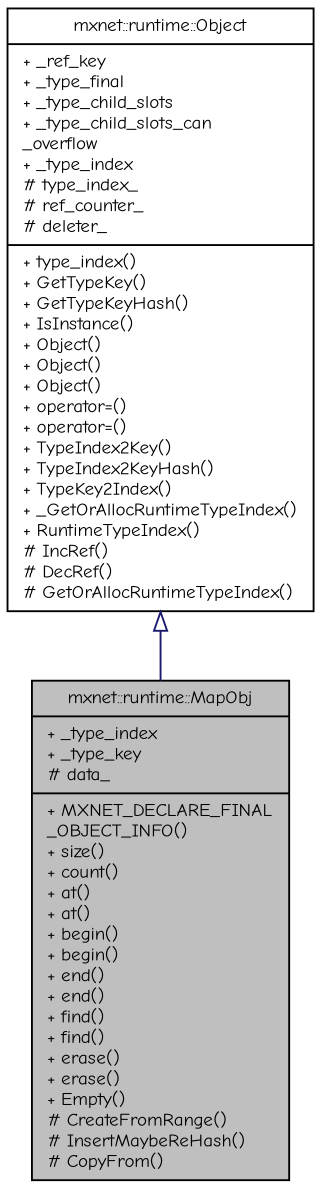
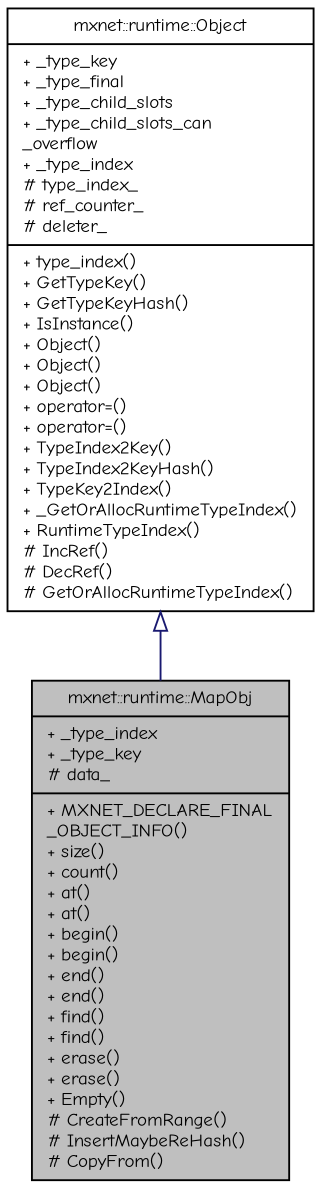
  digraph {
    fontname="Comic Neue"
    node [color=black fontname="Comic Neue" fontsize=10 shape=record style=filled]
    n1 [fillcolor=grey75 fontcolor=black height=0.2 label="{mxnet::runtime::MapObj\n|+ _type_index\l+ _type_key\l# data_\l|+ MXNET_DECLARE_FINAL\l_OBJECT_INFO()\l+ size()\l+ count()\l+ at()\l+ at()\l+ begin()\l+ begin()\l+ end()\l+ end()\l+ find()\l+ find()\l+ erase()\l+ erase()\l+ Empty()\l# CreateFromRange()\l# InsertMaybeReHash()\l# CopyFrom()\l}" width=0.4]
-   n2 [fillcolor=white height=0.2 label="{mxnet::runtime::Object\n|+ _ref_key\l+ _type_final\l+ _type_child_slots\l+ _type_child_slots_can\l_overflow\l+ _type_index\l# type_index_\l# ref_counter_\l# deleter_\l|+ type_index()\l+ GetTypeKey()\l+ GetTypeKeyHash()\l+ IsInstance()\l+ Object()\l+ Object()\l+ Object()\l+ operator=()\l+ operator=()\l+ TypeIndex2Key()\l+ TypeIndex2KeyHash()\l+ TypeKey2Index()\l+ _GetOrAllocRuntimeTypeIndex()\l+ RuntimeTypeIndex()\l# IncRef()\l# DecRef()\l# GetOrAllocRuntimeTypeIndex()\l}" width=0.4]
+   n2 [fillcolor=white height=0.2 label="{mxnet::runtime::Object\n|+ _type_key\l+ _type_final\l+ _type_child_slots\l+ _type_child_slots_can\l_overflow\l+ _type_index\l# type_index_\l# ref_counter_\l# deleter_\l|+ type_index()\l+ GetTypeKey()\l+ GetTypeKeyHash()\l+ IsInstance()\l+ Object()\l+ Object()\l+ Object()\l+ operator=()\l+ operator=()\l+ TypeIndex2Key()\l+ TypeIndex2KeyHash()\l+ TypeKey2Index()\l+ _GetOrAllocRuntimeTypeIndex()\l+ RuntimeTypeIndex()\l# IncRef()\l# DecRef()\l# GetOrAllocRuntimeTypeIndex()\l}" width=0.4]
    n2 -> n1 [arrowtail=onormal color=midnightblue dir=back fontname="Comic Neue" fontsize=10 labelfontname=Helvetica labelfontsize=10 style=solid]
  }
